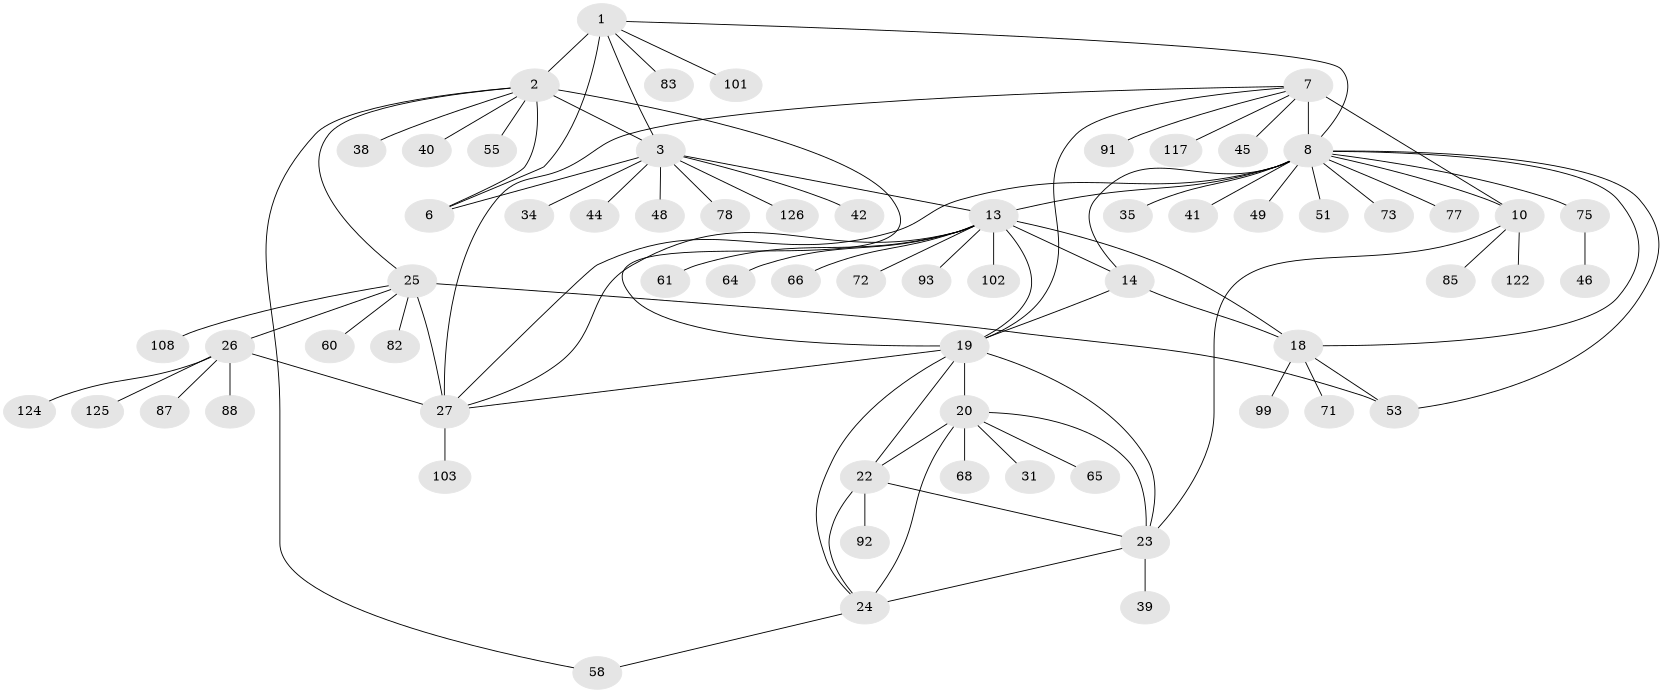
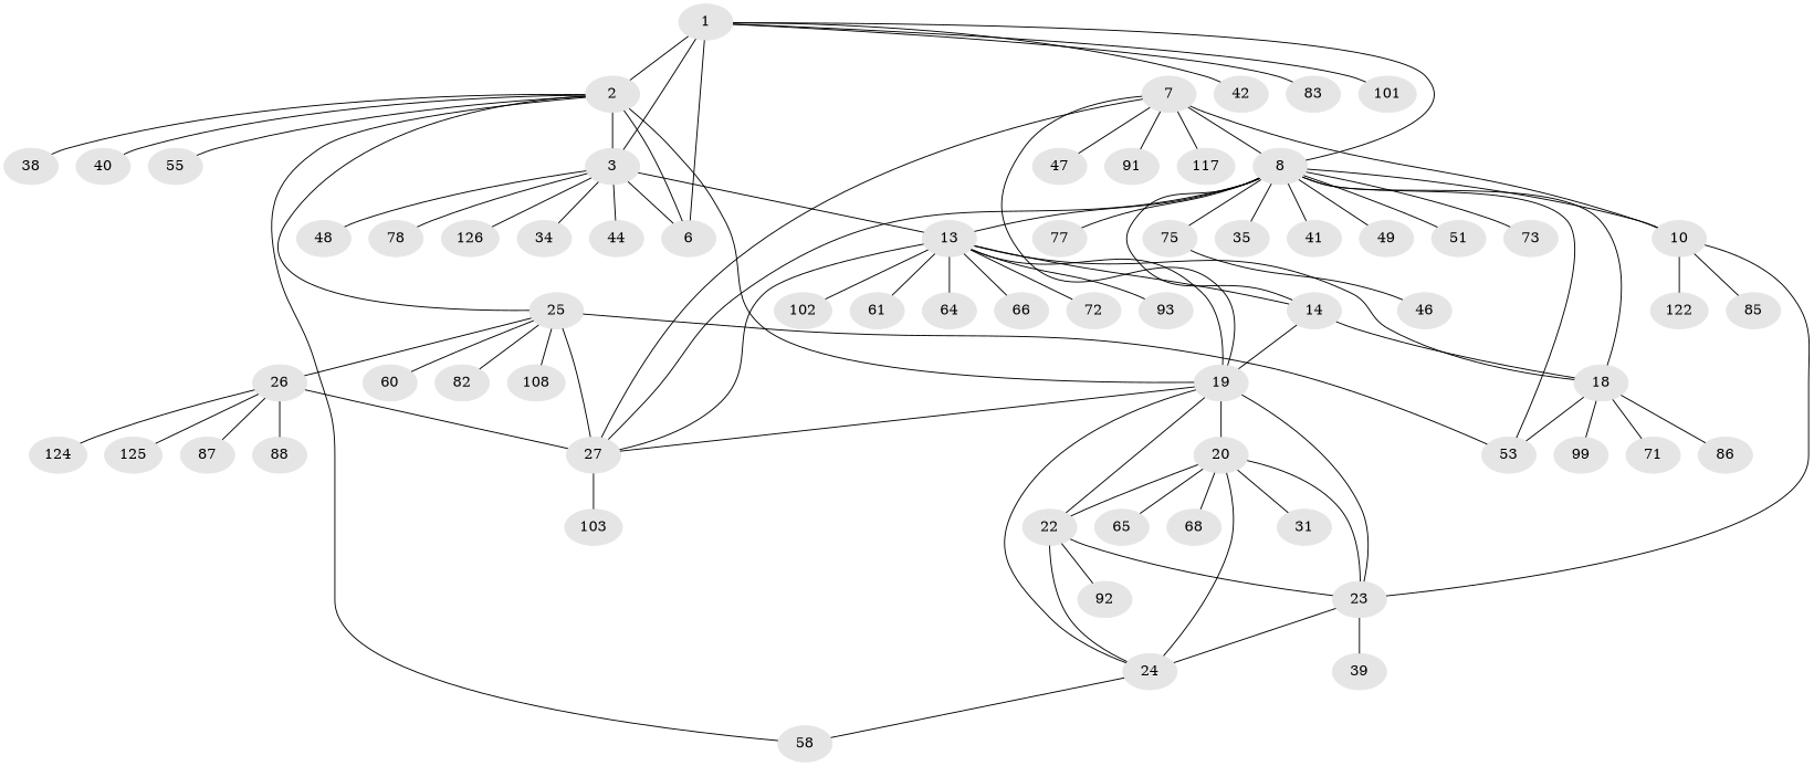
  graph {
    node [color=gray90 style=filled]
    2 [super="+5+70+4"]
    3
    6
    19 [super="+56"]
    25
    38
    40
    55
    58
    1
    8 [super="+11+54+104+81+95"]
    42
    n13 [label=83]
    101
    13 [super="+16+97+90+131+106+67"]
    34
    44
    48
    78 [super="+94"]
    126
    10
    27 [super="+28"]
    14 [super="+50+74"]
    18
    35
    41 [super="+116+119+121"]
    49
    51
    53 [super="+120+59"]
    73
    75
    77
    23
    20 [super="+21+52"]
    22 [super="+76+36"]
    24
    26 [super="+32"]
    60
    82
    108
    61
    64
    66
    72
    93
    102 [super="+130"]
    7 [super="+9+100+84+98+69"]
-   47 [label=45]
+   47
    91
    117
    85
    122
    103
    71
+   86
    99
    46
    39
    31
    65
    68 [super="+115"]
    92
    87
    88
    124
    125
    2 -- 3 [weight=3]
    2 -- 6 [weight=3]
    2 -- 19
    2 -- 25
    2 -- 38
    2 -- 40
    2 -- 55
    2 -- 58
    3 -- 6
    3 -- 13
    3 -- 34
    3 -- 44
    3 -- 48
    3 -- 78
    3 -- 126
    19 -- 27
    19 -- 23
    19 -- 20 [weight=2]
    19 -- 22
    19 -- 24
    25 -- 27 [weight=4]
    25 -- 53
    25 -- 26
    25 -- 60
    25 -- 82
    25 -- 108
    1 -- 2 [weight=3]
    1 -- 3
    1 -- 6
    1 -- 8
-   3 -- 42
+   1 -- 42
    1 -- n13
    1 -- 101
    8 -- 13 [weight=3]
    8 -- 10 [weight=3]
    8 -- 27
    8 -- 14
    8 -- 18
    8 -- 35
    8 -- 41
    8 -- 49
    8 -- 51
    8 -- 53
    8 -- 73
    8 -- 75
    8 -- 77
    13 -- 19
    13 -- 27
    13 -- 14 [weight=3]
    13 -- 18 [weight=3]
    13 -- 61
    13 -- 64
    13 -- 66
    13 -- 72
    13 -- 93
    13 -- 102
    10 -- 23
    10 -- 85
    10 -- 122
    27 -- 103
    14 -- 19
    14 -- 18
    18 -- 53
    18 -- 71
+   18 -- 86
    18 -- 99
    75 -- 46
    23 -- 24
    23 -- 39
    20 -- 23 [weight=2]
    20 -- 22 [weight=2]
    20 -- 24 [weight=2]
    20 -- 31
    20 -- 65
    20 -- 68
    22 -- 23
    22 -- 24
    22 -- 92
    24 -- 58
    26 -- 27 [weight=4]
    26 -- 87
    26 -- 88
    26 -- 124
    26 -- 125
    7 -- 19
    7 -- 8 [weight=6]
    7 -- 10 [weight=2]
    7 -- 27
    7 -- 47
    7 -- 91
    7 -- 117
  }
